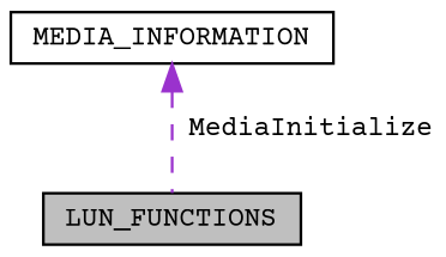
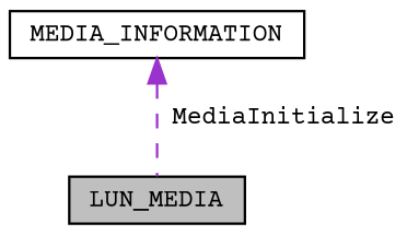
  digraph {
    fontname="Courier Prime"
    node [color=black fontname="Courier Prime" fontsize=10 shape=record style=filled]
-   n1 [fillcolor=grey75 fontcolor=black height=0.2 label=LUN_FUNCTIONS width=0.4]
+   n1 [fillcolor=grey75 fontcolor=black height=0.2 label=LUN_MEDIA width=0.4]
    n2 [fillcolor=white height=0.2 label=MEDIA_INFORMATION width=0.4]
    n2 -> n1 [color=darkorchid3 dir=back fontname="Courier Prime" fontsize=10 label=" MediaInitialize" labelfontname=Helvetica labelfontsize=10 style=dashed]
  }
